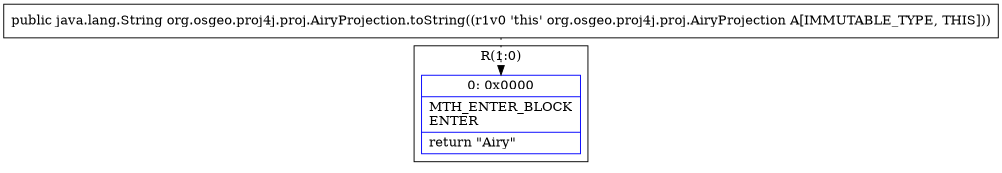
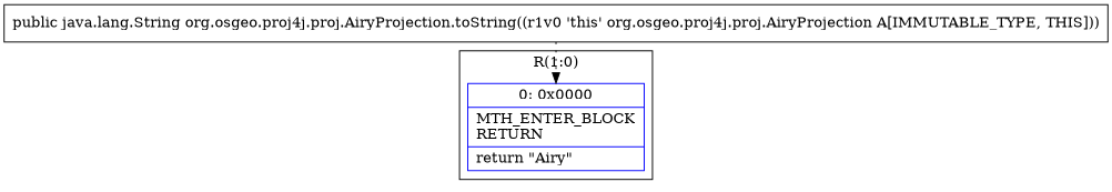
  digraph {
    node [shape=record]
-   n1 [color=blue label="{0\:\ 0x0000|MTH_ENTER_BLOCK\lENTER\l|return \"Airy\"\l}"]
+   n1 [color=blue label="{0\:\ 0x0000|MTH_ENTER_BLOCK\lRETURN\l|return \"Airy\"\l}"]
    n2 [label="{public java.lang.String org.osgeo.proj4j.proj.AiryProjection.toString((r1v0 'this' org.osgeo.proj4j.proj.AiryProjection A[IMMUTABLE_TYPE, THIS])) }"]
    subgraph cluster_1 {
      label="R(1:0)"
      n1
    }
    n2 -> n1 [style=dotted]
  }
